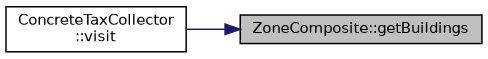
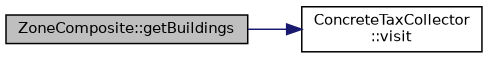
  digraph {
    rankdir=RL
    node [color=black fontname=Helvetica fontsize=10 shape=record style=filled]
    n1 [fillcolor=grey75 fontcolor=black height=0.2 label="ZoneComposite::getBuildings" width=0.4]
    n2 [fillcolor=white height=0.2 label="ConcreteTaxCollector\l::visit" width=0.4]
-   n1 -> n2 [color=midnightblue dir=back fontname=Helvetica fontsize=10 labelfontname=Helvetica labelfontsize=10 style=solid]
+   n2 -> n1 [color=midnightblue dir=back fontname=Helvetica fontsize=10 labelfontname=Helvetica labelfontsize=10 style=solid]
  }
